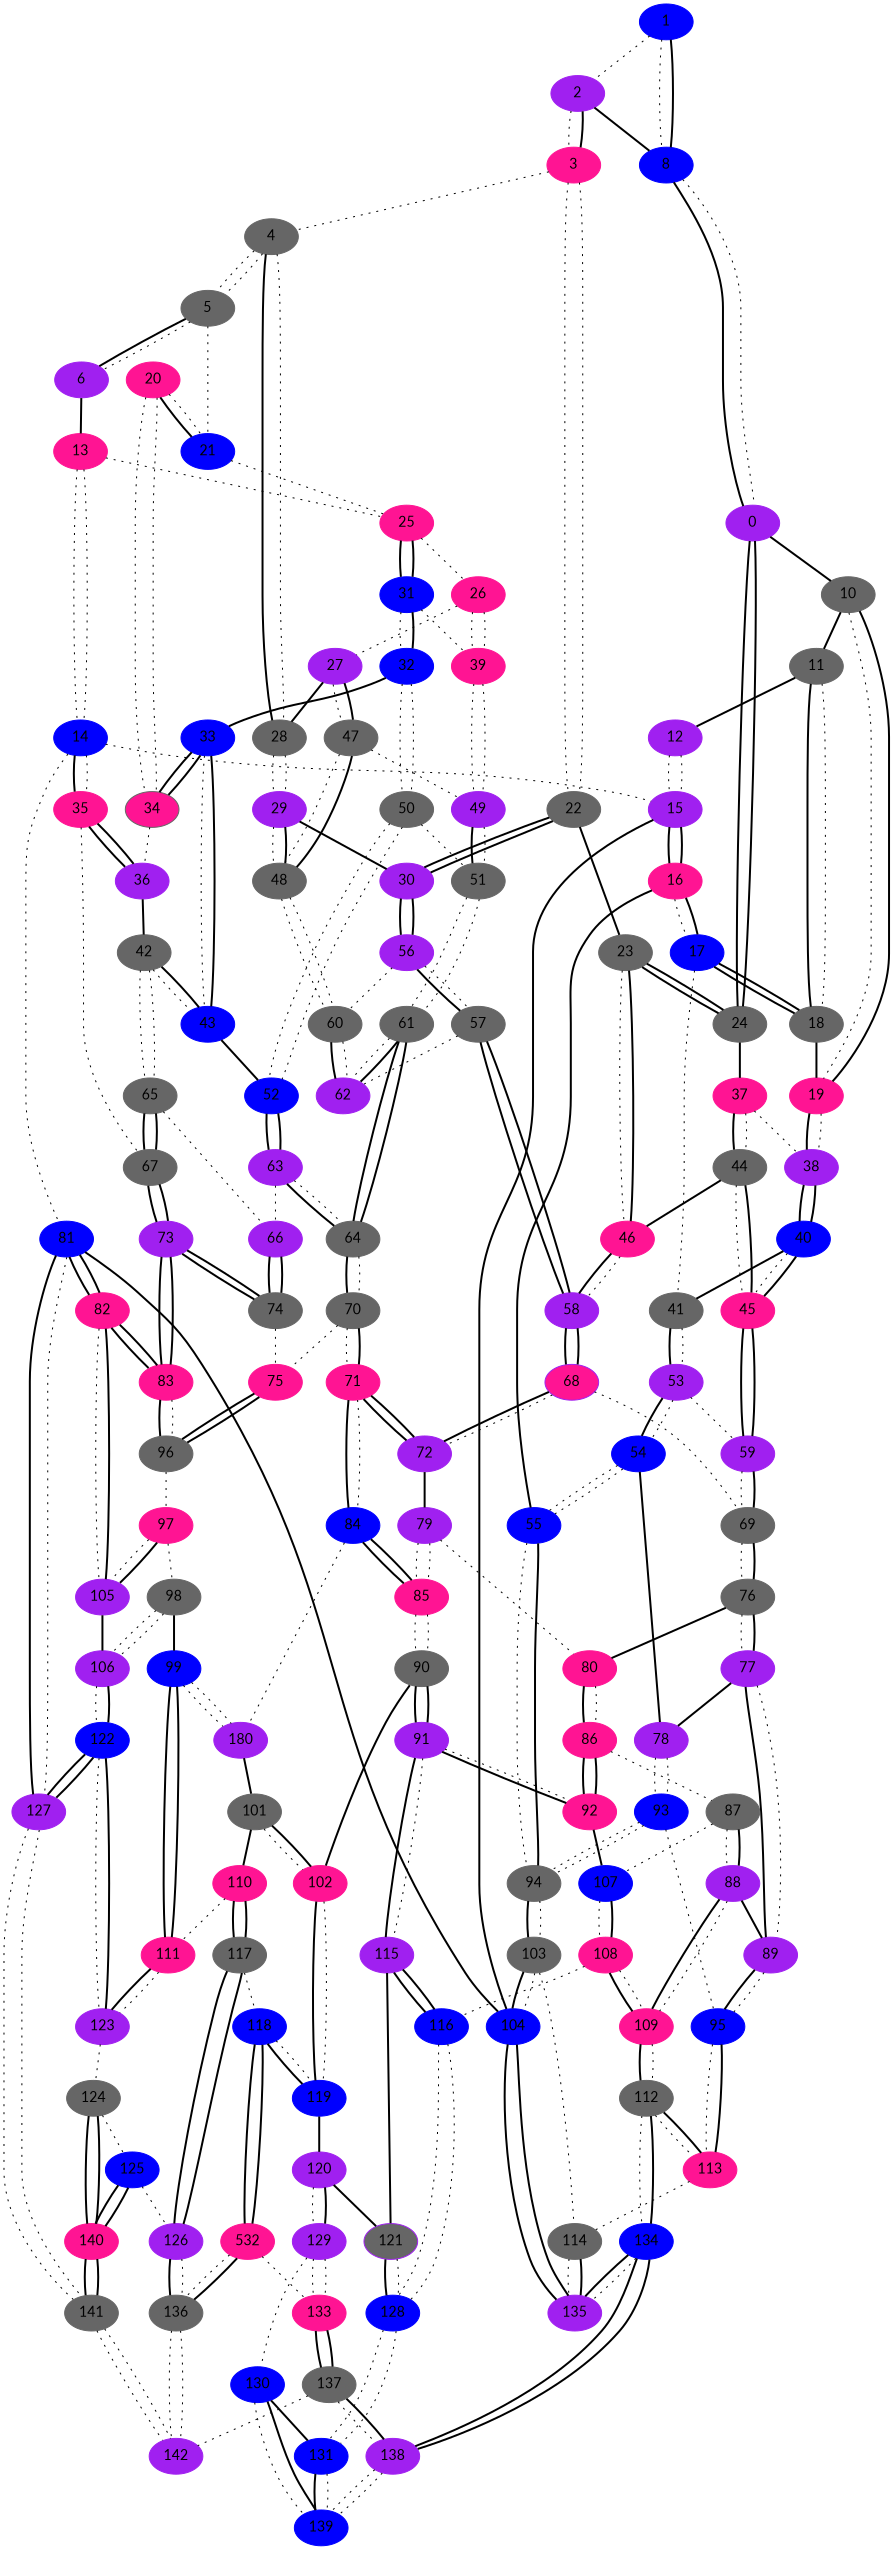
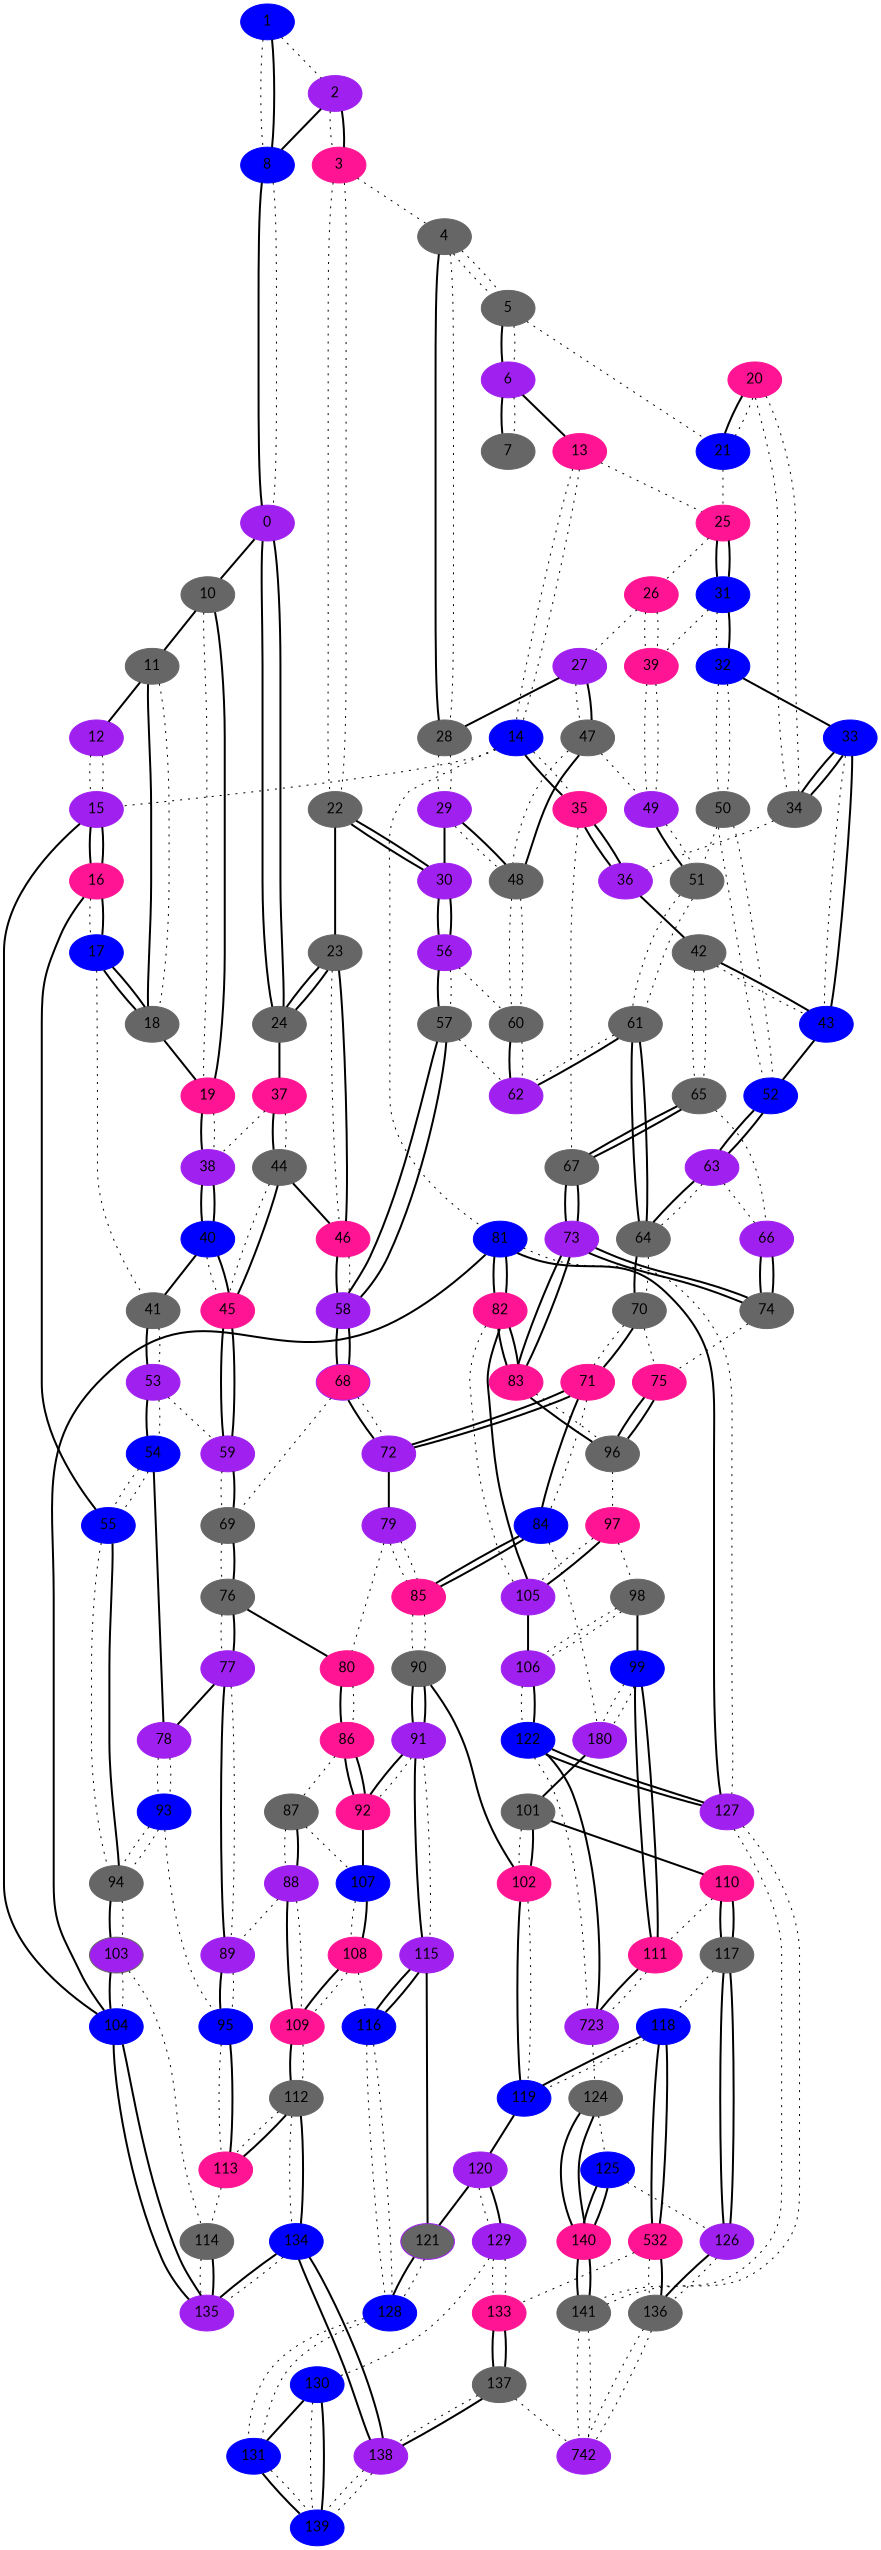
  graph {
    fontname=Lato
    node [color=gray40 fontname=Lato style=filled]
    edge [fontname=Lato style=bold]
    1 [color=blue]
    2 [color=purple]
    8 [color=blue]
    3 [color=deeppink]
    n5 [color=purple label=0]
    4
    22
    5
    28
    23
    30 [color=purple]
    6 [color=purple]
    21 [color=blue]
    29 [color=purple]
+   7
    13 [color=deeppink]
    25 [color=deeppink]
    14 [color=blue]
    12 [color=purple]
    15 [color=purple]
    10
    24
    11
    19 [color=deeppink]
    37 [color=deeppink]
    18
    38 [color=purple]
    16 [color=deeppink]
    104 [color=blue]
    35 [color=deeppink]
    81 [color=blue]
    20 [color=deeppink]
-   34 [fillcolor=deeppink]
+   34
    36 [color=purple]
    67
    82 [color=deeppink]
    127 [color=purple]
    17 [color=blue]
    55 [color=blue]
    135 [color=purple]
    41
    94
    53 [color=purple]
    40 [color=blue]
    26 [color=deeppink]
    31 [color=blue]
    46 [color=deeppink]
    56 [color=purple]
    58 [color=purple]
    44
    27 [color=purple]
    39 [color=deeppink]
    32 [color=blue]
    47
    49 [color=purple]
    48
    60
    57
    33 [color=blue]
    50
    43 [color=blue]
    52 [color=blue]
    51
    42
    73 [color=purple]
    65
    45 [color=deeppink]
    59 [color=purple]
    54 [color=blue]
    66 [color=purple]
    63 [color=purple]
    69
    68 [color=purple fillcolor=deeppink]
    62 [color=purple]
    61
    64
    78 [color=purple]
    93 [color=blue]
-   103
+   103 [fillcolor=purple]
    72 [color=purple]
    76
    70
    74
    71 [color=deeppink]
    75 [color=deeppink]
    83 [color=deeppink]
    79 [color=purple]
    77 [color=purple]
    80 [color=deeppink]
    84 [color=blue]
    96
    85 [color=deeppink]
    n93 [color=purple label=180]
    97 [color=deeppink]
    89 [color=purple]
    86 [color=deeppink]
    95 [color=blue]
    90
    87
    92 [color=deeppink]
    105 [color=purple]
    141
    106 [color=purple]
    101
    91 [color=purple]
    102 [color=deeppink]
    88 [color=purple]
    107 [color=blue]
    109 [color=deeppink]
    108 [color=deeppink]
    112
    113 [color=deeppink]
    115 [color=purple]
    119 [color=blue]
    116 [color=blue]
    121 [color=purple fillcolor=gray40]
    114
    98
    99 [color=blue]
    111 [color=deeppink]
    122 [color=blue]
-   123 [color=purple]
+   123 [color=purple label=723]
    110 [color=deeppink]
    117
    120 [color=purple]
    128 [color=blue]
    134 [color=blue]
    118 [color=blue]
    126 [color=purple]
    124
    138 [color=purple]
    131 [color=blue]
    n133 [color=deeppink label=532]
    136
    133 [color=deeppink]
    129 [color=purple]
    130 [color=blue]
    125 [color=blue]
    140 [color=deeppink]
-   142 [color=purple]
+   142 [color=purple label=742]
    139 [color=blue]
    137
    1 -- 2 [style=dotted]
    1 -- 8 [style=dotted]
    1 -- 8
    2 -- 8
    2 -- 3 [style=dotted]
    2 -- 3
    8 -- n5
    8 -- n5 [style=dotted]
    3 -- 4 [style=dotted]
    3 -- 22 [style=dotted]
    3 -- 22 [style=dotted]
    n5 -- 10
    n5 -- 24
    n5 -- 24
    4 -- 5 [style=dotted]
    4 -- 5 [style=dotted]
    4 -- 28
    4 -- 28 [style=dotted]
    22 -- 23
    22 -- 30
    22 -- 30
    5 -- 6
    5 -- 6 [style=dotted]
    5 -- 21 [style=dotted]
    28 -- 29 [style=dotted]
    28 -- 29 [style=dotted]
    23 -- 24
    23 -- 24
    23 -- 46 [style=dotted]
    23 -- 46
    30 -- 56
    30 -- 56
+   6 -- 7
+   6 -- 7 [style=dotted]
    6 -- 13
    21 -- 25 [style=dotted]
    29 -- 30
    29 -- 48 [style=dotted]
    29 -- 48
    13 -- 25 [style=dotted]
    13 -- 14 [style=dotted]
    13 -- 14 [style=dotted]
    25 -- 26 [style=dotted]
    25 -- 31
    25 -- 31
    14 -- 15 [style=dotted]
    14 -- 35
    14 -- 35 [style=dotted]
    14 -- 81 [style=dotted]
    12 -- 15 [style=dotted]
    12 -- 15 [style=dotted]
    15 -- 16
    15 -- 16
    15 -- 104
    10 -- 11
    10 -- 19 [style=dotted]
    10 -- 19
    24 -- 37
    11 -- 12
    11 -- 18
    11 -- 18 [style=dotted]
    19 -- 38
    19 -- 38 [style=dotted]
    37 -- 38 [style=dotted]
    37 -- 44
    37 -- 44 [style=dotted]
    18 -- 19
    38 -- 40
    38 -- 40
    16 -- 17 [style=dotted]
    16 -- 17
    16 -- 55
    104 -- 135
    104 -- 135
    35 -- 36
    35 -- 36
    35 -- 67 [style=dotted]
    81 -- 104
    81 -- 82
    81 -- 82
    81 -- 127
    81 -- 127 [style=dotted]
    20 -- 21
    20 -- 21 [style=dotted]
    20 -- 34 [style=dotted]
    20 -- 34 [style=dotted]
    34 -- 36 [style=dotted]
    36 -- 42
    67 -- 73
    67 -- 73
    82 -- 83
    82 -- 83
    82 -- 105 [style=dotted]
    82 -- 105
    127 -- 141 [style=dotted]
    127 -- 141 [style=dotted]
    17 -- 18
    17 -- 18
    17 -- 41 [style=dotted]
    55 -- 94 [style=dotted]
    55 -- 94
    41 -- 53
    41 -- 53 [style=dotted]
    94 -- 103
    94 -- 103 [style=dotted]
    53 -- 59 [style=dotted]
    53 -- 54
    53 -- 54 [style=dotted]
    40 -- 41
    40 -- 45 [style=dotted]
    40 -- 45
    26 -- 27 [style=dotted]
    26 -- 39 [style=dotted]
    26 -- 39 [style=dotted]
    31 -- 39 [style=dotted]
    31 -- 32 [style=dotted]
    31 -- 32
    46 -- 58
    46 -- 58 [style=dotted]
    56 -- 60 [style=dotted]
    56 -- 57
    56 -- 57 [style=dotted]
    58 -- 68
    58 -- 68
    44 -- 46
    44 -- 45 [style=dotted]
    44 -- 45
    27 -- 28
    27 -- 47 [style=dotted]
    27 -- 47
    39 -- 49 [style=dotted]
    39 -- 49 [style=dotted]
    32 -- 33
    32 -- 50 [style=dotted]
    32 -- 50 [style=dotted]
    47 -- 49 [style=dotted]
    47 -- 48 [style=dotted]
    47 -- 48
    49 -- 51
    49 -- 51 [style=dotted]
    48 -- 60 [style=dotted]
    48 -- 60 [style=dotted]
    60 -- 62
    60 -- 62 [style=dotted]
    57 -- 58
    57 -- 58
    57 -- 62 [style=dotted]
    33 -- 34
    33 -- 34
    33 -- 43 [style=dotted]
    33 -- 43
    50 -- 52 [style=dotted]
    50 -- 52 [style=dotted]
    50 -- 51 [style=dotted]
    43 -- 52
    52 -- 63
    52 -- 63
    51 -- 61 [style=dotted]
    51 -- 61 [style=dotted]
    42 -- 43 [style=dotted]
    42 -- 43
    42 -- 65 [style=dotted]
    42 -- 65 [style=dotted]
    73 -- 74
    73 -- 74
    73 -- 83
    73 -- 83
    65 -- 67
    65 -- 67
    65 -- 66 [style=dotted]
    45 -- 59
    45 -- 59
    59 -- 69 [style=dotted]
    59 -- 69
    54 -- 55 [style=dotted]
    54 -- 55 [style=dotted]
    54 -- 78
    66 -- 74
    66 -- 74
    63 -- 66 [style=dotted]
    63 -- 64
    63 -- 64 [style=dotted]
    69 -- 76 [style=dotted]
    69 -- 76
    68 -- 69 [style=dotted]
    68 -- 72
    68 -- 72 [style=dotted]
    61 -- 62 [style=dotted]
    61 -- 62
    61 -- 64
    61 -- 64
    64 -- 70
    64 -- 70 [style=dotted]
    78 -- 93 [style=dotted]
    78 -- 93 [style=dotted]
    93 -- 94 [style=dotted]
    93 -- 94 [style=dotted]
    93 -- 95 [style=dotted]
    103 -- 104
    103 -- 104 [style=dotted]
    103 -- 114 [style=dotted]
    72 -- 79
    76 -- 77 [style=dotted]
    76 -- 77
    76 -- 80
    70 -- 71 [style=dotted]
    70 -- 71
    70 -- 75 [style=dotted]
    74 -- 75 [style=dotted]
    71 -- 72
    71 -- 72
    71 -- 84
    71 -- 84 [style=dotted]
    75 -- 96
    75 -- 96
    83 -- 96
    83 -- 96 [style=dotted]
    79 -- 80 [style=dotted]
    79 -- 85 [style=dotted]
    79 -- 85 [style=dotted]
    77 -- 78
    77 -- 89
    77 -- 89 [style=dotted]
    80 -- 86
    80 -- 86 [style=dotted]
    84 -- 85
    84 -- 85
    84 -- n93 [style=dotted]
    96 -- 97 [style=dotted]
    85 -- 90 [style=dotted]
    85 -- 90 [style=dotted]
    n93 -- 101
    97 -- 105 [style=dotted]
    97 -- 105
    97 -- 98 [style=dotted]
    89 -- 95
    89 -- 95 [style=dotted]
    86 -- 87 [style=dotted]
    86 -- 92
    86 -- 92
    95 -- 113 [style=dotted]
    95 -- 113
    90 -- 91
    90 -- 91
    90 -- 102
    87 -- 88 [style=dotted]
    87 -- 88
    87 -- 107 [style=dotted]
    92 -- 107
    105 -- 106
    141 -- 142 [style=dotted]
    141 -- 142 [style=dotted]
    106 -- 122 [style=dotted]
    106 -- 122
    101 -- 102 [style=dotted]
    101 -- 102
    101 -- 110
    91 -- 92
    91 -- 92 [style=dotted]
    91 -- 115
    91 -- 115 [style=dotted]
    102 -- 119
    102 -- 119 [style=dotted]
-   88 -- 89
+   88 -- 89 [style=dotted]
    88 -- 109
    88 -- 109 [style=dotted]
    107 -- 108 [style=dotted]
    107 -- 108
    109 -- 112
    109 -- 112 [style=dotted]
    108 -- 109
    108 -- 109 [style=dotted]
    108 -- 116 [style=dotted]
    112 -- 113 [style=dotted]
    112 -- 113
    112 -- 134 [style=dotted]
    112 -- 134
    113 -- 114 [style=dotted]
    115 -- 116
    115 -- 116
    115 -- 121
    119 -- 120
    116 -- 128 [style=dotted]
    116 -- 128 [style=dotted]
    121 -- 128
    121 -- 128 [style=dotted]
    114 -- 135 [style=dotted]
    114 -- 135
    98 -- 106 [style=dotted]
    98 -- 106 [style=dotted]
    98 -- 99
    99 -- n93 [style=dotted]
    99 -- n93 [style=dotted]
    99 -- 111
    99 -- 111
    111 -- 123
    111 -- 123 [style=dotted]
    122 -- 127
    122 -- 127
    122 -- 123 [style=dotted]
    122 -- 123
    123 -- 124 [style=dotted]
    110 -- 111 [style=dotted]
    110 -- 117
    110 -- 117
    117 -- 118 [style=dotted]
    117 -- 126
    117 -- 126
    120 -- 121
    120 -- 129 [style=dotted]
    120 -- 129
    128 -- 131 [style=dotted]
    128 -- 131 [style=dotted]
    134 -- 135
    134 -- 135 [style=dotted]
    134 -- 138
    134 -- 138
    118 -- 119
    118 -- 119 [style=dotted]
    118 -- n133
    118 -- n133
    126 -- 136
    126 -- 136 [style=dotted]
    124 -- 125 [style=dotted]
    124 -- 140
    124 -- 140
    138 -- 139 [style=dotted]
    138 -- 139 [style=dotted]
    131 -- 139
    131 -- 139 [style=dotted]
    n133 -- 136 [style=dotted]
    n133 -- 136
    n133 -- 133 [style=dotted]
    136 -- 142 [style=dotted]
    136 -- 142 [style=dotted]
    133 -- 137
    133 -- 137
    129 -- 133 [style=dotted]
    129 -- 133 [style=dotted]
    129 -- 130 [style=dotted]
    130 -- 131
    130 -- 139 [style=dotted]
    130 -- 139
    125 -- 126 [style=dotted]
    125 -- 140
    125 -- 140
    140 -- 141
    140 -- 141
    137 -- 138 [style=dotted]
    137 -- 138
    137 -- 142 [style=dotted]
  }
